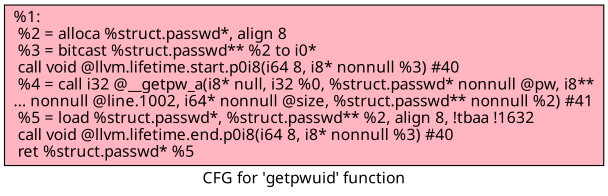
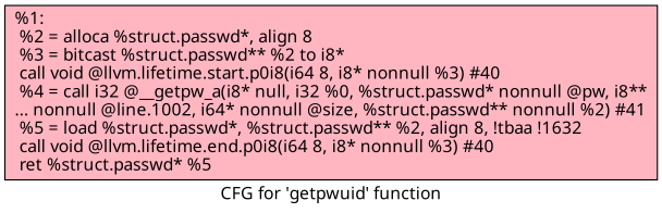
  digraph {
    label="CFG for 'getpwuid' function"
    fontname="Noto Sans"
-   n1 [label="{%1:\l  %2 = alloca %struct.passwd*, align 8\l  %3 = bitcast %struct.passwd** %2 to i0*\l  call void @llvm.lifetime.start.p0i8(i64 8, i8* nonnull %3) #40\l  %4 = call i32 @__getpw_a(i8* null, i32 %0, %struct.passwd* nonnull @pw, i8**\l... nonnull @line.1002, i64* nonnull @size, %struct.passwd** nonnull %2) #41\l  %5 = load %struct.passwd*, %struct.passwd** %2, align 8, !tbaa !1632\l  call void @llvm.lifetime.end.p0i8(i64 8, i8* nonnull %3) #40\l  ret %struct.passwd* %5\l}" shape=record style=filled fillcolor=lightpink fontname="Noto Sans"]
+   n1 [label="{%1:\l  %2 = alloca %struct.passwd*, align 8\l  %3 = bitcast %struct.passwd** %2 to i8*\l  call void @llvm.lifetime.start.p0i8(i64 8, i8* nonnull %3) #40\l  %4 = call i32 @__getpw_a(i8* null, i32 %0, %struct.passwd* nonnull @pw, i8**\l... nonnull @line.1002, i64* nonnull @size, %struct.passwd** nonnull %2) #41\l  %5 = load %struct.passwd*, %struct.passwd** %2, align 8, !tbaa !1632\l  call void @llvm.lifetime.end.p0i8(i64 8, i8* nonnull %3) #40\l  ret %struct.passwd* %5\l}" shape=record style=filled fillcolor=lightpink fontname="Noto Sans"]
  }
